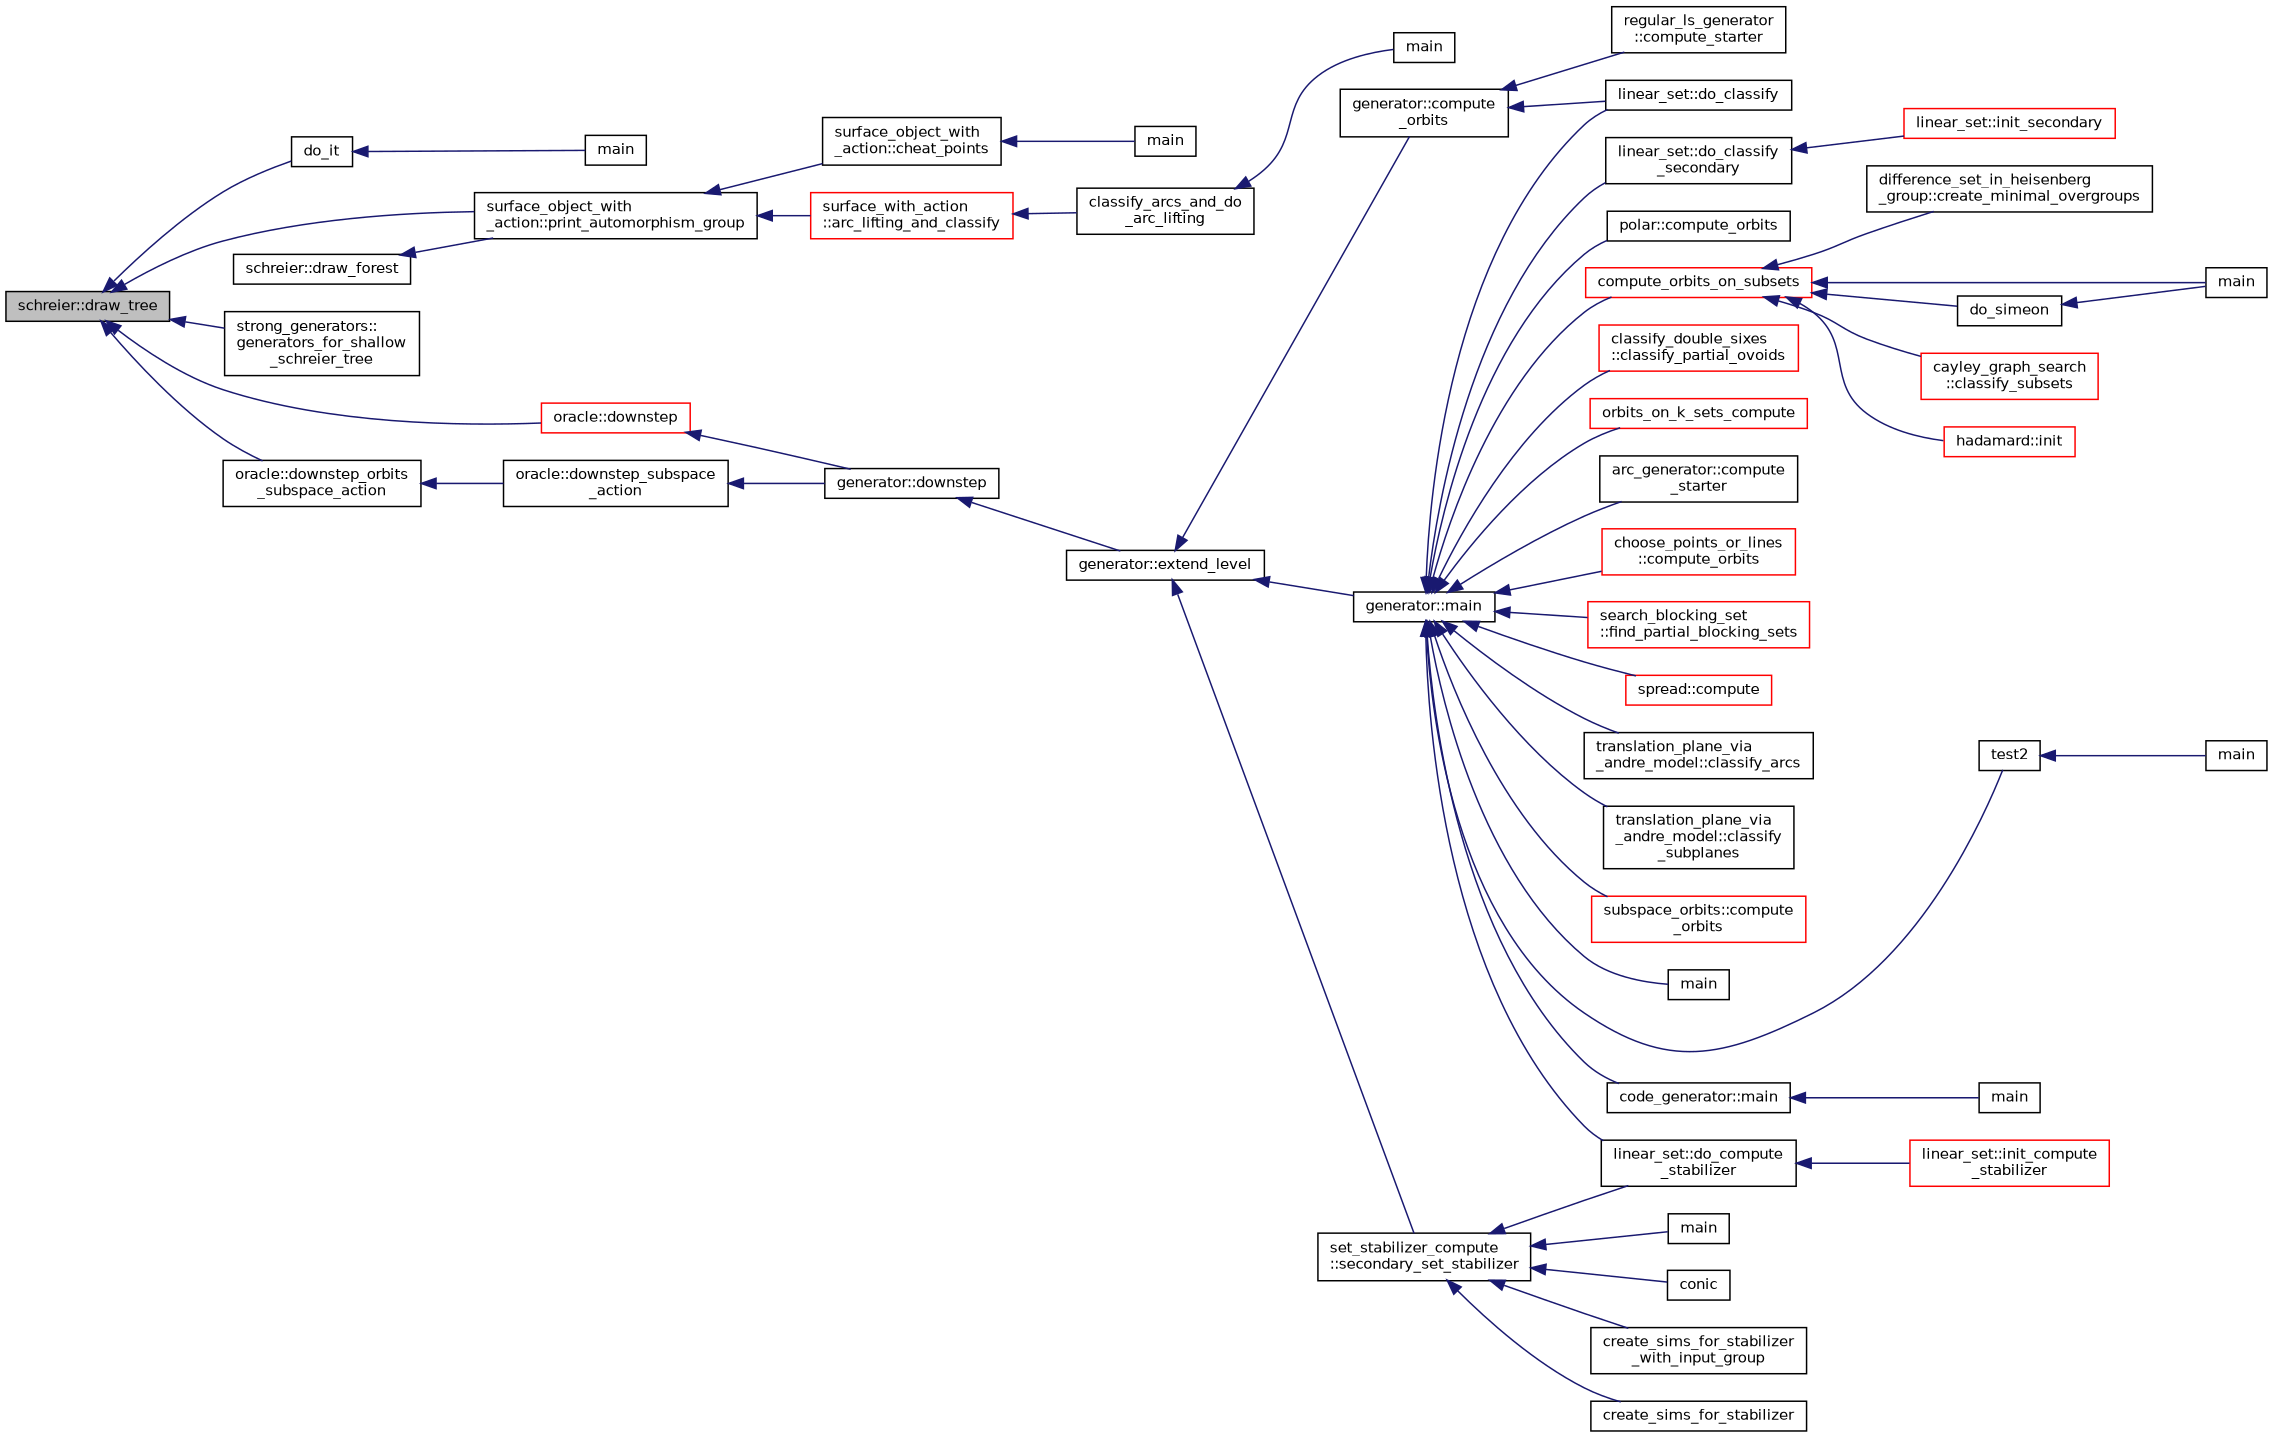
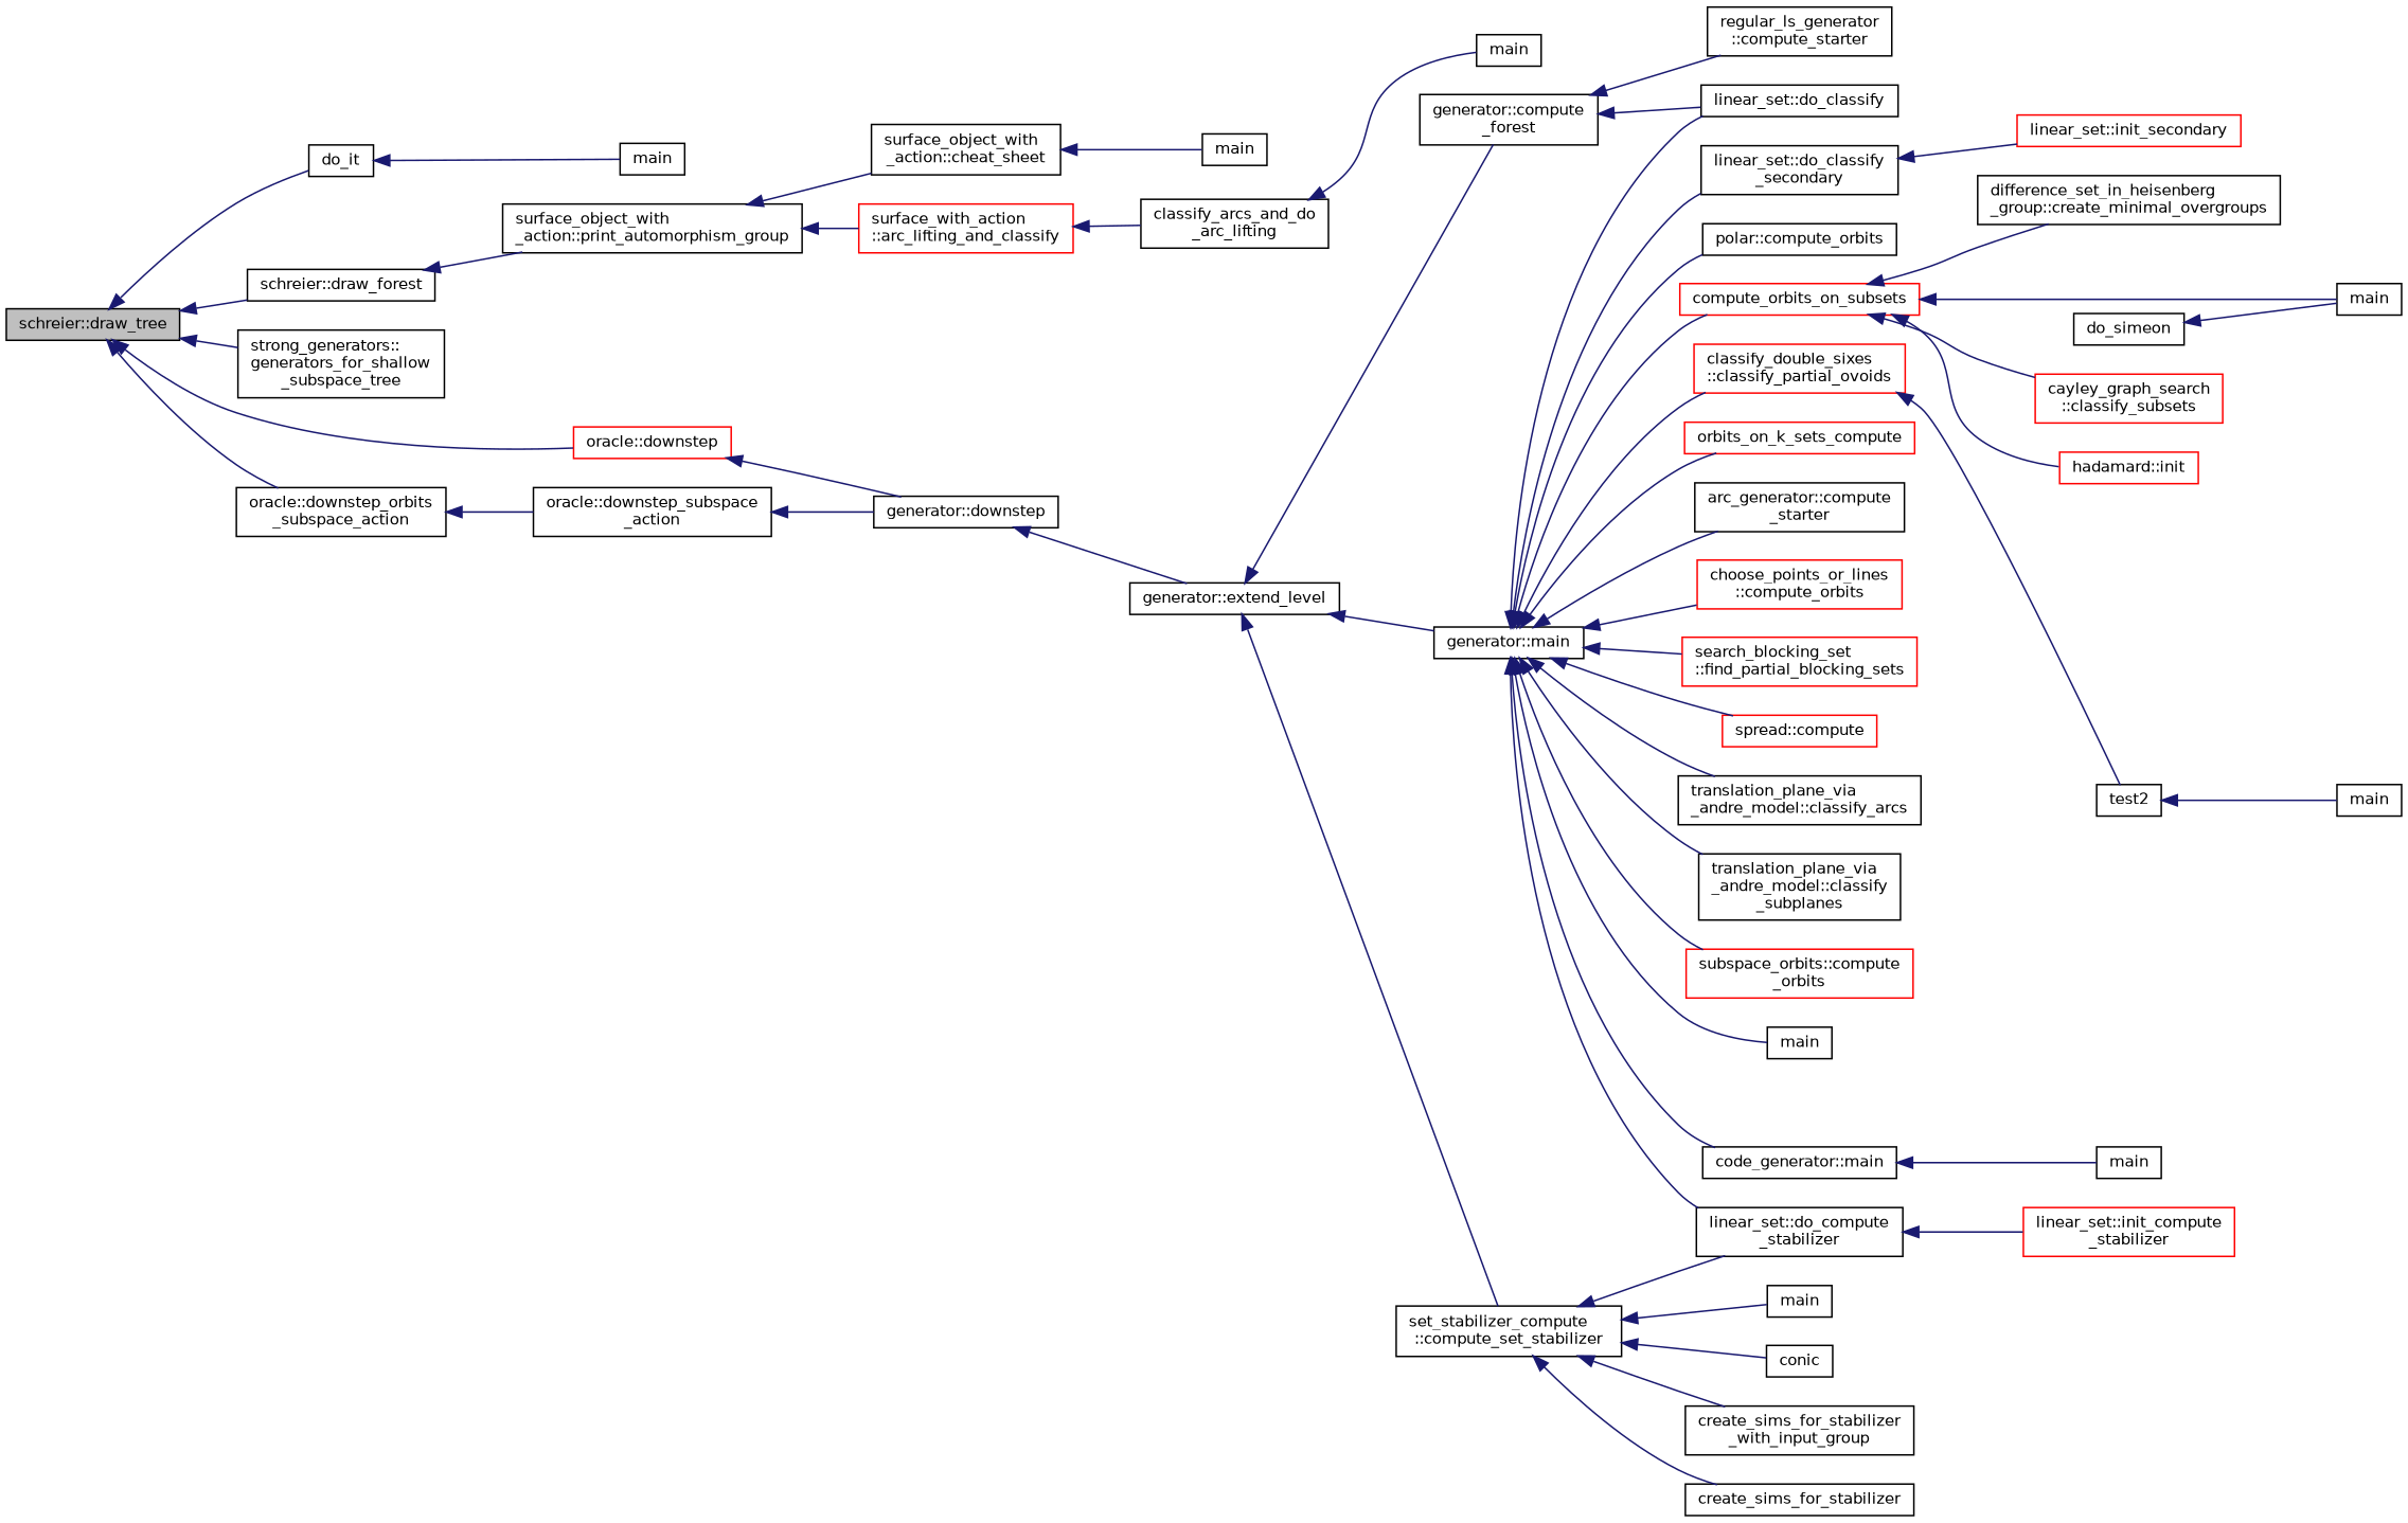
  digraph {
    rankdir=LR
    node [color=black fillcolor=white fontname=Helvetica fontsize=10 shape=record style=filled]
    edge [color=midnightblue dir=back fontname=Helvetica fontsize=10 labelfontname=Helvetica labelfontsize=10 style=solid]
    n1 [fillcolor=grey75 fontcolor=black height=0.2 label="schreier::draw_tree" width=0.4]
    n2 [height=0.2 label=do_it width=0.4]
    n3 [height=0.2 label="schreier::draw_forest" width=0.4]
-   n4 [height=0.2 label="strong_generators::\lgenerators_for_shallow\l_schreier_tree" width=0.4]
+   n4 [height=0.2 label="strong_generators::\lgenerators_for_shallow\l_subspace_tree" width=0.4]
    n5 [color=red height=0.2 label="oracle::downstep" width=0.4]
    n6 [height=0.2 label="oracle::downstep_orbits\l_subspace_action" width=0.4]
    n7 [height=0.2 label=main width=0.4]
    n8 [height=0.2 label="surface_object_with\l_action::print_automorphism_group" width=0.4]
    n9 [height=0.2 label="generator::downstep" width=0.4]
    n10 [height=0.2 label="oracle::downstep_subspace\l_action" width=0.4]
-   n11 [height=0.2 label="surface_object_with\l_action::cheat_points" width=0.4]
+   n11 [height=0.2 label="surface_object_with\l_action::cheat_sheet" width=0.4]
    n12 [color=red height=0.2 label="surface_with_action\l::arc_lifting_and_classify" width=0.4]
    n13 [height=0.2 label=main width=0.4]
    n14 [height=0.2 label="classify_arcs_and_do\l_arc_lifting" width=0.4]
    n15 [height=0.2 label=main width=0.4]
    n16 [height=0.2 label="generator::extend_level" width=0.4]
-   n17 [height=0.2 label="set_stabilizer_compute\l::secondary_set_stabilizer" width=0.4]
-   n18 [height=0.2 label="generator::compute\l_orbits" width=0.4]
+   n17 [height=0.2 label="set_stabilizer_compute\l::compute_set_stabilizer" width=0.4]
+   n18 [height=0.2 label="generator::compute\l_forest" width=0.4]
    n19 [height=0.2 label="generator::main" width=0.4]
    n20 [height=0.2 label=main width=0.4]
    n21 [height=0.2 label=conic width=0.4]
    n22 [height=0.2 label="linear_set::do_compute\l_stabilizer" width=0.4]
    n23 [height=0.2 label=create_sims_for_stabilizer width=0.4]
    n24 [height=0.2 label="create_sims_for_stabilizer\l_with_input_group" width=0.4]
    n25 [height=0.2 label="regular_ls_generator\l::compute_starter" width=0.4]
    n26 [height=0.2 label="linear_set::do_classify" width=0.4]
    n27 [height=0.2 label=main width=0.4]
    n28 [height=0.2 label="code_generator::main" width=0.4]
    n29 [height=0.2 label=test2 width=0.4]
    n30 [height=0.2 label="polar::compute_orbits" width=0.4]
    n31 [height=0.2 label="linear_set::do_classify\l_secondary" width=0.4]
    n32 [color=red height=0.2 label=compute_orbits_on_subsets width=0.4]
    n33 [color=red height=0.2 label=orbits_on_k_sets_compute width=0.4]
    n34 [height=0.2 label="arc_generator::compute\l_starter" width=0.4]
    n35 [color=red height=0.2 label="choose_points_or_lines\l::compute_orbits" width=0.4]
    n36 [color=red height=0.2 label="classify_double_sixes\l::classify_partial_ovoids" width=0.4]
    n37 [color=red height=0.2 label="search_blocking_set\l::find_partial_blocking_sets" width=0.4]
    n38 [color=red height=0.2 label="spread::compute" width=0.4]
    n39 [height=0.2 label="translation_plane_via\l_andre_model::classify_arcs" width=0.4]
    n40 [height=0.2 label="translation_plane_via\l_andre_model::classify\l_subplanes" width=0.4]
    n41 [color=red height=0.2 label="subspace_orbits::compute\l_orbits" width=0.4]
    n42 [color=red height=0.2 label="linear_set::init_compute\l_stabilizer" width=0.4]
    n43 [height=0.2 label=main width=0.4]
    n44 [height=0.2 label=main width=0.4]
    n45 [color=red height=0.2 label="linear_set::init_secondary" width=0.4]
    n46 [color=red height=0.2 label="cayley_graph_search\l::classify_subsets" width=0.4]
    n47 [color=red height=0.2 label="hadamard::init" width=0.4]
    n48 [height=0.2 label="difference_set_in_heisenberg\l_group::create_minimal_overgroups" width=0.4]
    n49 [height=0.2 label=main width=0.4]
    n50 [height=0.2 label=do_simeon width=0.4]
    n1 -> n2
-   n1 -> n8
+   n1 -> n3
    n1 -> n4
    n1 -> n5
    n1 -> n6
    n2 -> n7
    n3 -> n8
    n5 -> n9
    n6 -> n10
    n8 -> n11
    n8 -> n12
    n9 -> n16
    n10 -> n9
    n11 -> n13
    n12 -> n14
    n14 -> n15
    n16 -> n17
    n16 -> n18
    n16 -> n19
    n17 -> n20
    n17 -> n21
    n17 -> n22
    n17 -> n23
    n17 -> n24
    n18 -> n25
    n18 -> n26
    n19 -> n22
    n19 -> n26
    n19 -> n27
    n19 -> n28
-   n19 -> n29
+   n36 -> n29
    n19 -> n30
    n19 -> n31
    n19 -> n32
    n19 -> n33
    n19 -> n34
    n19 -> n35
    n19 -> n36
    n19 -> n37
    n19 -> n38
    n19 -> n39
    n19 -> n40
    n19 -> n41
    n22 -> n42
    n28 -> n43
    n29 -> n44
    n31 -> n45
    n32 -> n46
    n32 -> n47
    n32 -> n48
    n32 -> n49
-   n32 -> n50
    n50 -> n49
  }
